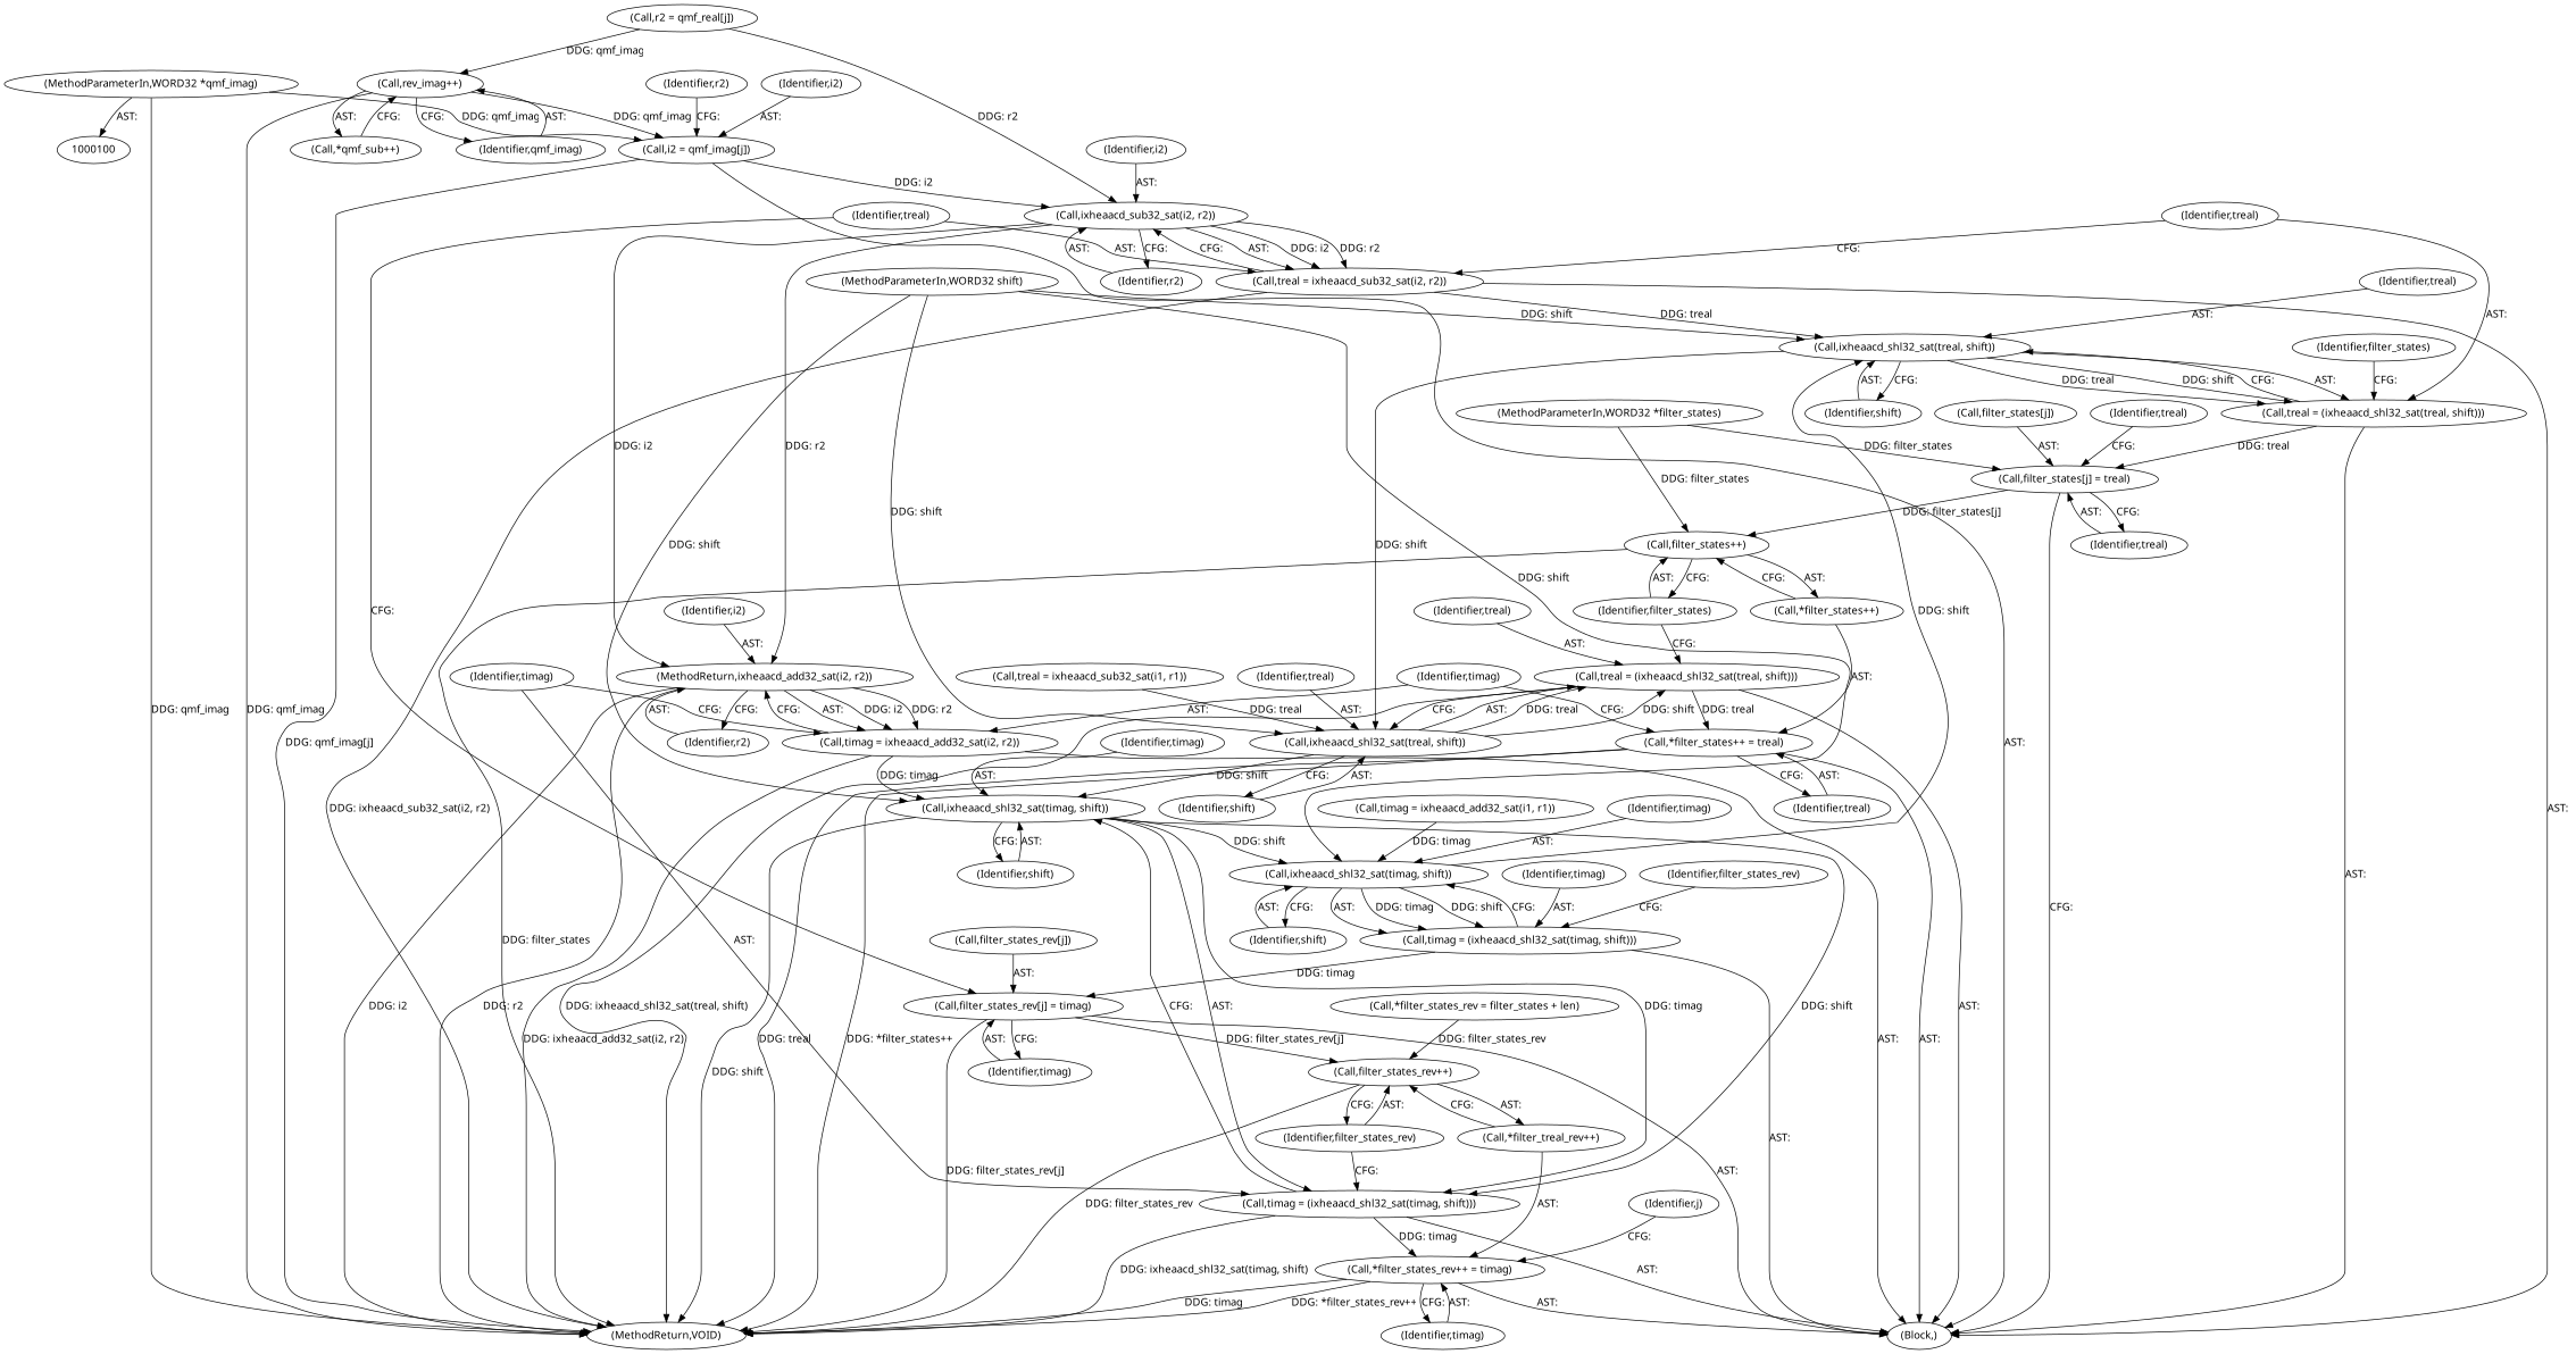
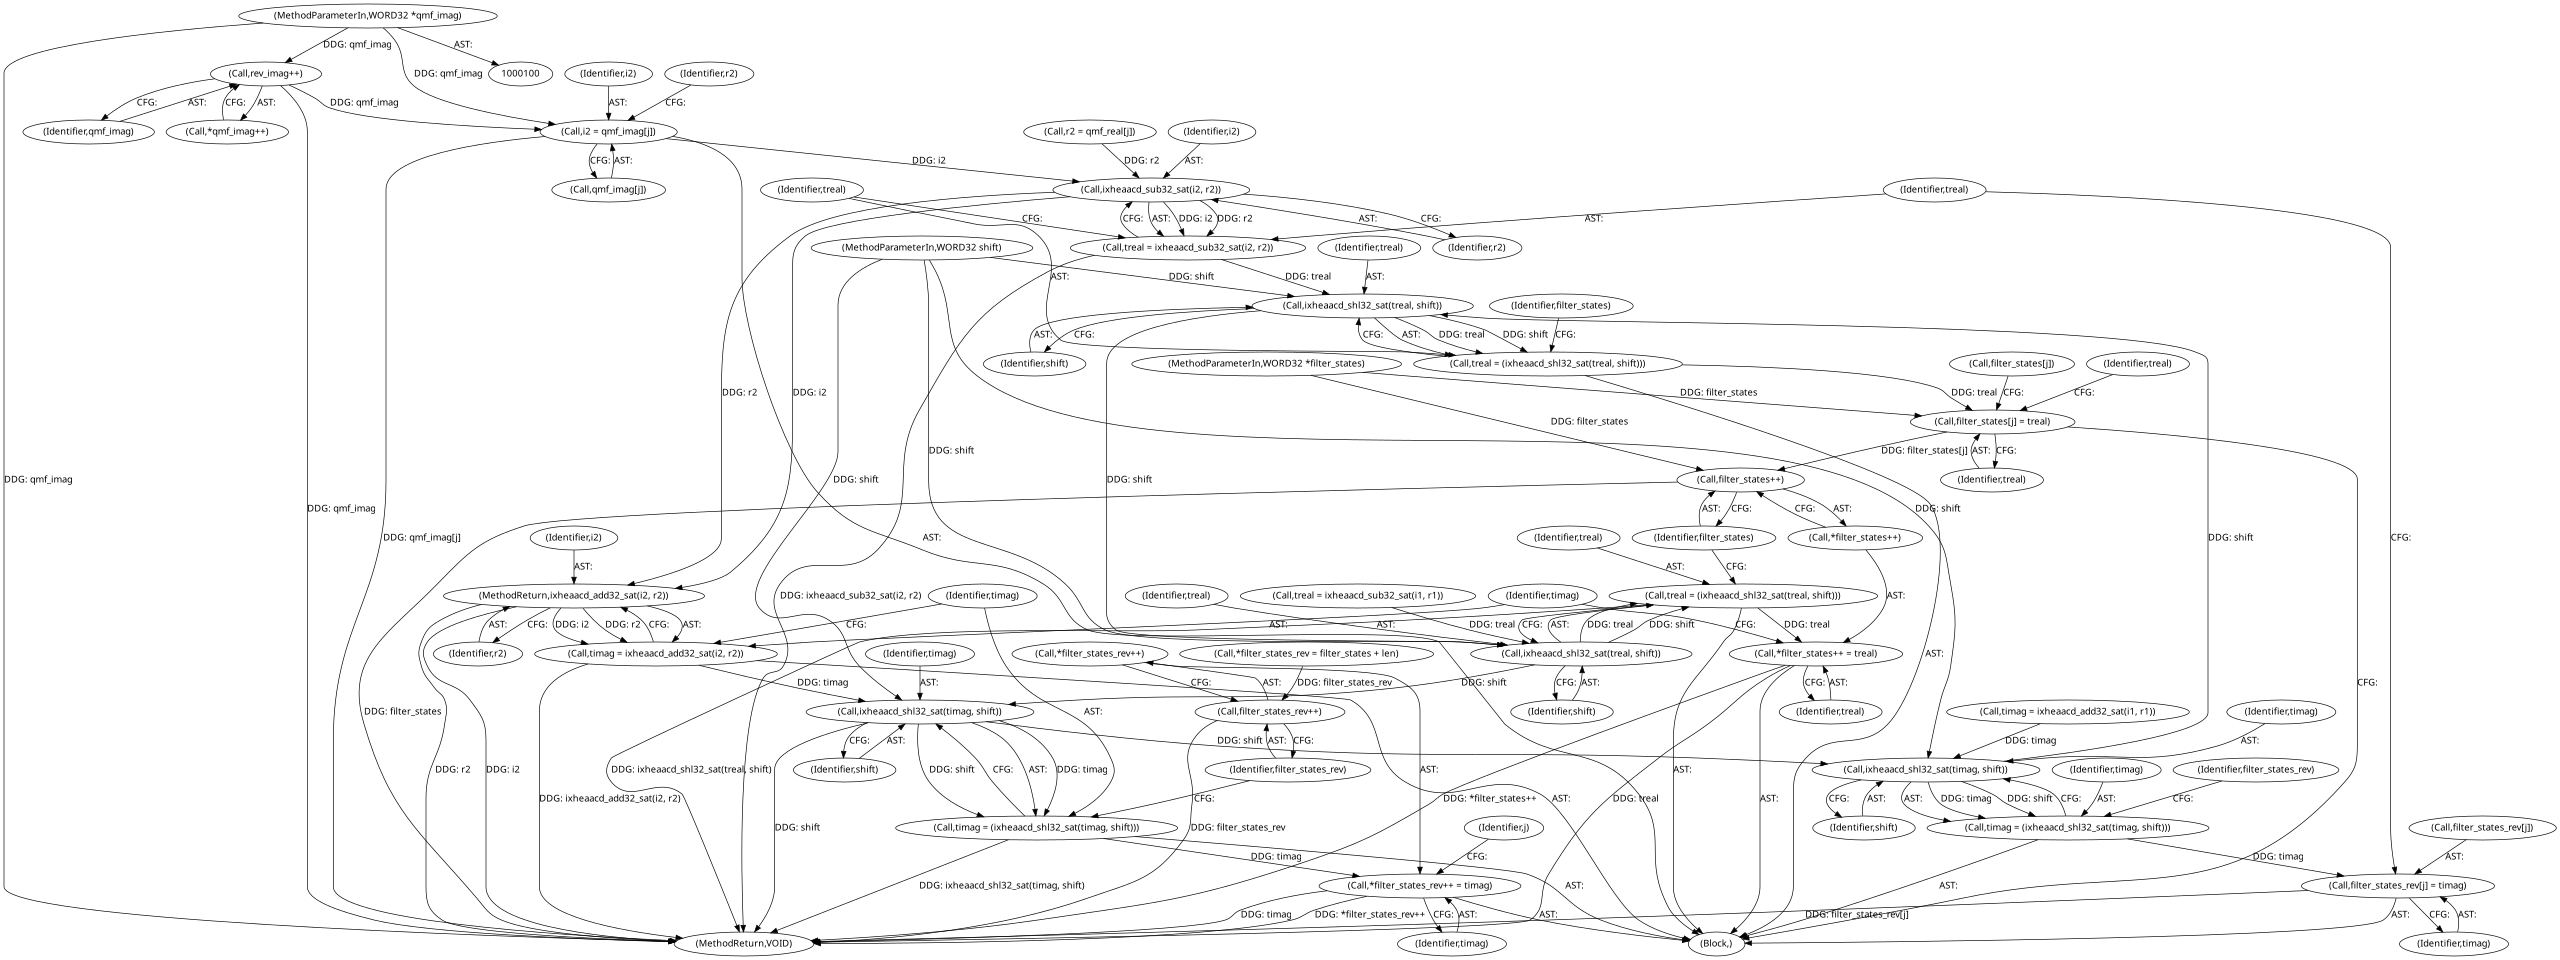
  digraph {
    fontname="Noto Sans"
    node [fontname="Noto Sans"]
    edge [fontname="Noto Sans"]
    n1 [label="(MethodParameterIn,WORD32 *qmf_imag)"]
    n2 [label="(Call,i2 = qmf_imag[j])"]
    n3 [label="(Call,rev_imag++)"]
    n4 [label="(MethodReturn,VOID)"]
    1000100
    n6 [label="(Call,ixheaacd_sub32_sat(i2, r2))"]
+   n7 [label="(Call,qmf_imag[j])"]
    n8 [label="(Block,)"]
-   n9 [label="(Call,*qmf_sub++)"]
+   n9 [label="(Call,*qmf_imag++)"]
    n10 [label="(Identifier,qmf_imag)"]
    n11 [label="(Call,treal = ixheaacd_sub32_sat(i2, r2))"]
    n12 [label="(MethodReturn,ixheaacd_add32_sat(i2, r2))"]
    n13 [label="(Identifier,r2)"]
    n14 [label="(Call,ixheaacd_shl32_sat(treal, shift))"]
    n15 [label="(Call,timag = ixheaacd_add32_sat(i2, r2))"]
    n16 [label="(Identifier,r2)"]
    n17 [label="(Call,treal = (ixheaacd_shl32_sat(treal, shift)))"]
    n18 [label="(Call,ixheaacd_shl32_sat(treal, shift))"]
    n19 [label="(Identifier,shift)"]
    n20 [label="(Call,filter_states[j] = treal)"]
    n21 [label="(Call,treal = (ixheaacd_shl32_sat(treal, shift)))"]
    n22 [label="(Call,ixheaacd_shl32_sat(timag, shift))"]
    n23 [label="(Identifier,shift)"]
    n24 [label="(Call,filter_states++)"]
    n25 [label="(Identifier,treal)"]
    n26 [label="(Identifier,filter_states)"]
    n27 [label="(Call,*filter_states++)"]
    n28 [label="(Call,*filter_states++ = treal)"]
    n29 [label="(Call,ixheaacd_shl32_sat(timag, shift))"]
    n30 [label="(Call,timag = (ixheaacd_shl32_sat(timag, shift)))"]
    n31 [label="(Identifier,shift)"]
    n32 [label="(Identifier,treal)"]
    n33 [label="(Call,timag = (ixheaacd_shl32_sat(timag, shift)))"]
    n34 [label="(Identifier,shift)"]
    n35 [label="(Call,*filter_states_rev++ = timag)"]
    n36 [label="(Call,filter_states_rev[j] = timag)"]
    n37 [label="(Call,filter_states_rev++)"]
    n38 [label="(Identifier,timag)"]
-   n39 [label="(Call,*filter_treal_rev++)"]
+   n39 [label="(Call,*filter_states_rev++)"]
    n40 [label="(Identifier,filter_states_rev)"]
    n41 [label="(Identifier,timag)"]
    n42 [label="(Call,*filter_states_rev = filter_states + len)"]
    n43 [label="(Identifier,i2)"]
    n44 [label="(MethodParameterIn,WORD32 shift)"]
    n45 [label="(Call,filter_states[j])"]
    n46 [label="(Call,filter_states_rev[j])"]
    n47 [label="(Identifier,j)"]
    n48 [label="(Identifier,treal)"]
    n49 [label="(Identifier,i2)"]
    n50 [label="(Identifier,treal)"]
    n51 [label="(Call,r2 = qmf_real[j])"]
    n52 [label="(Identifier,timag)"]
    n53 [label="(Call,treal = ixheaacd_sub32_sat(i1, r1))"]
    n54 [label="(Identifier,timag)"]
    n55 [label="(Identifier,filter_states)"]
    n56 [label="(Identifier,treal)"]
    n57 [label="(Identifier,timag)"]
    n58 [label="(Identifier,i2)"]
    n59 [label="(Identifier,timag)"]
    n60 [label="(Identifier,treal)"]
    n61 [label="(Identifier,filter_states_rev)"]
    n62 [label="(Identifier,treal)"]
    n63 [label="(Call,timag = ixheaacd_add32_sat(i1, r1))"]
    n64 [label="(MethodParameterIn,WORD32 *filter_states)"]
    n65 [label="(Identifier,r2)"]
    n66 [label="(Identifier,treal)"]
    n67 [label="(Identifier,timag)"]
    n1 -> n2 [label="DDG: qmf_imag"]
-   n51 -> n3 [label="DDG: qmf_imag"]
+   n1 -> n3 [label="DDG: qmf_imag"]
    n1 -> n4 [label="DDG: qmf_imag"]
    n1 -> 1000100 [label="AST: "]
    n2 -> n4 [label="DDG: qmf_imag[j]"]
    n2 -> n6 [label="DDG: i2"]
+   n2 -> n7 [label="CFG: "]
    n2 -> n8 [label="AST: "]
    n3 -> n2 [label="DDG: qmf_imag"]
    n3 -> n4 [label="DDG: qmf_imag"]
    n3 -> n9 [label="AST: "]
    n3 -> n10 [label="CFG: "]
    n6 -> n11 [label="AST: "]
    n6 -> n11 [label="DDG: i2"]
    n6 -> n11 [label="DDG: r2"]
    n6 -> n12 [label="DDG: i2"]
    n6 -> n12 [label="DDG: r2"]
    n6 -> n13 [label="CFG: "]
+   n7 -> n2 [label="AST: "]
    n9 -> n3 [label="CFG: "]
    n10 -> n3 [label="AST: "]
    n11 -> n4 [label="DDG: ixheaacd_sub32_sat(i2, r2)"]
    n11 -> n6 [label="CFG: "]
-   n11 -> n8 [label="AST: "]
    n11 -> n14 [label="DDG: treal"]
    n12 -> n4 [label="DDG: i2"]
    n12 -> n4 [label="DDG: r2"]
    n12 -> n15 [label="AST: "]
    n12 -> n15 [label="DDG: i2"]
    n12 -> n15 [label="DDG: r2"]
    n12 -> n16 [label="CFG: "]
    n13 -> n6 [label="AST: "]
    n14 -> n17 [label="AST: "]
    n14 -> n17 [label="DDG: treal"]
    n14 -> n17 [label="DDG: shift"]
    n14 -> n18 [label="DDG: shift"]
    n14 -> n19 [label="CFG: "]
    n15 -> n4 [label="DDG: ixheaacd_add32_sat(i2, r2)"]
    n15 -> n8 [label="AST: "]
    n15 -> n12 [label="CFG: "]
    n15 -> n22 [label="DDG: timag"]
    n16 -> n12 [label="AST: "]
    n17 -> n8 [label="AST: "]
    n17 -> n14 [label="CFG: "]
    n17 -> n20 [label="DDG: treal"]
    n18 -> n21 [label="AST: "]
    n18 -> n21 [label="DDG: treal"]
    n18 -> n21 [label="DDG: shift"]
    n18 -> n22 [label="DDG: shift"]
    n18 -> n23 [label="CFG: "]
    n19 -> n14 [label="AST: "]
    n20 -> n8 [label="CFG: "]
    n20 -> n24 [label="DDG: filter_states[j]"]
    n20 -> n25 [label="CFG: "]
    n21 -> n4 [label="DDG: ixheaacd_shl32_sat(treal, shift)"]
    n21 -> n8 [label="AST: "]
    n21 -> n18 [label="CFG: "]
    n21 -> n28 [label="DDG: treal"]
    n22 -> n4 [label="DDG: shift"]
    n22 -> n29 [label="DDG: shift"]
    n22 -> n30 [label="AST: "]
    n22 -> n30 [label="DDG: timag"]
    n22 -> n30 [label="DDG: shift"]
    n22 -> n31 [label="CFG: "]
    n23 -> n18 [label="AST: "]
    n24 -> n4 [label="DDG: filter_states"]
    n24 -> n26 [label="CFG: "]
    n24 -> n27 [label="AST: "]
    n25 -> n20 [label="AST: "]
    n26 -> n21 [label="CFG: "]
    n26 -> n24 [label="AST: "]
    n27 -> n24 [label="CFG: "]
    n27 -> n28 [label="AST: "]
    n28 -> n4 [label="DDG: treal"]
    n28 -> n4 [label="DDG: *filter_states++"]
    n28 -> n8 [label="AST: "]
    n28 -> n32 [label="CFG: "]
    n29 -> n14 [label="DDG: shift"]
    n29 -> n33 [label="AST: "]
    n29 -> n33 [label="DDG: timag"]
    n29 -> n33 [label="DDG: shift"]
    n29 -> n34 [label="CFG: "]
    n30 -> n4 [label="DDG: ixheaacd_shl32_sat(timag, shift)"]
    n30 -> n8 [label="AST: "]
    n30 -> n22 [label="CFG: "]
    n30 -> n35 [label="DDG: timag"]
    n31 -> n22 [label="AST: "]
    n32 -> n28 [label="AST: "]
    n33 -> n8 [label="AST: "]
    n33 -> n29 [label="CFG: "]
    n33 -> n36 [label="DDG: timag"]
    n34 -> n29 [label="AST: "]
    n35 -> n4 [label="DDG: timag"]
    n35 -> n4 [label="DDG: *filter_states_rev++"]
    n35 -> n8 [label="AST: "]
    n35 -> n41 [label="CFG: "]
    n36 -> n4 [label="DDG: filter_states_rev[j]"]
    n36 -> n8 [label="AST: "]
-   n36 -> n37 [label="DDG: filter_states_rev[j]"]
    n36 -> n38 [label="CFG: "]
    n37 -> n4 [label="DDG: filter_states_rev"]
    n37 -> n39 [label="AST: "]
    n37 -> n40 [label="CFG: "]
    n38 -> n36 [label="AST: "]
    n39 -> n35 [label="AST: "]
    n39 -> n37 [label="CFG: "]
    n40 -> n30 [label="CFG: "]
    n40 -> n37 [label="AST: "]
    n41 -> n35 [label="AST: "]
    n42 -> n37 [label="DDG: filter_states_rev"]
    n43 -> n12 [label="AST: "]
    n44 -> n14 [label="DDG: shift"]
    n44 -> n18 [label="DDG: shift"]
    n44 -> n22 [label="DDG: shift"]
    n44 -> n29 [label="DDG: shift"]
-   n45 -> n20 [label="AST: "]
+   n45 -> n20 [label="CFG: "]
    n46 -> n36 [label="AST: "]
    n47 -> n35 [label="CFG: "]
    n48 -> n20 [label="CFG: "]
    n49 -> n6 [label="AST: "]
    n50 -> n18 [label="AST: "]
    n51 -> n6 [label="DDG: r2"]
    n52 -> n33 [label="AST: "]
    n53 -> n18 [label="DDG: treal"]
    n54 -> n22 [label="AST: "]
    n55 -> n17 [label="CFG: "]
    n56 -> n11 [label="AST: "]
    n56 -> n36 [label="CFG: "]
    n57 -> n15 [label="CFG: "]
    n57 -> n30 [label="AST: "]
    n58 -> n2 [label="AST: "]
    n59 -> n15 [label="AST: "]
    n59 -> n28 [label="CFG: "]
    n60 -> n14 [label="AST: "]
    n61 -> n33 [label="CFG: "]
    n62 -> n11 [label="CFG: "]
    n62 -> n17 [label="AST: "]
    n63 -> n29 [label="DDG: timag"]
    n64 -> n20 [label="DDG: filter_states"]
    n64 -> n24 [label="DDG: filter_states"]
    n65 -> n2 [label="CFG: "]
    n66 -> n21 [label="AST: "]
    n67 -> n29 [label="AST: "]
  }
